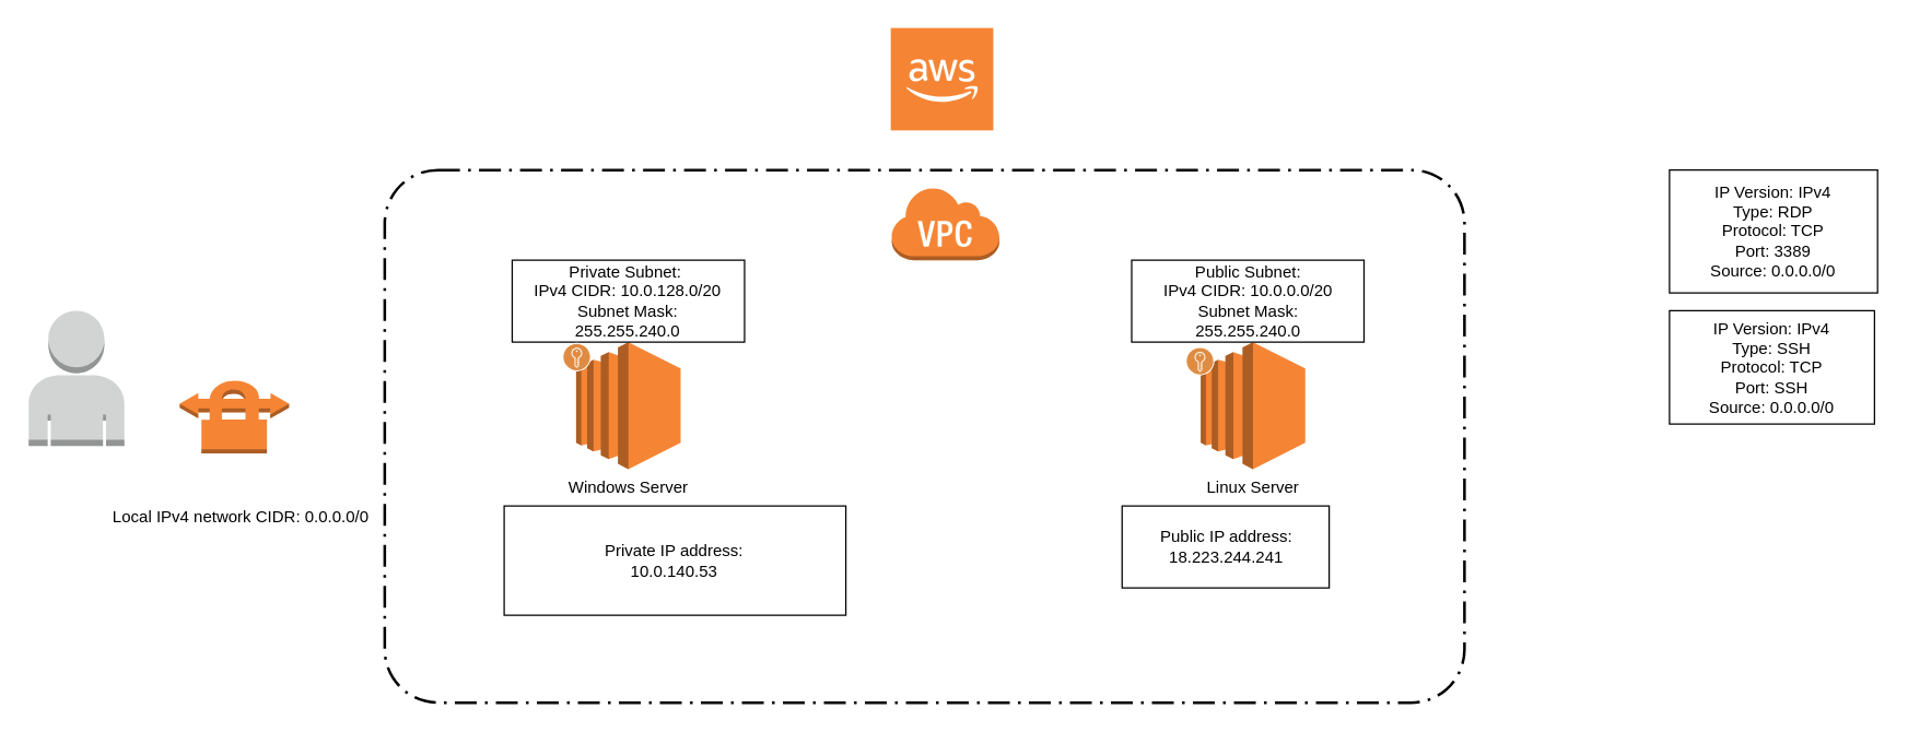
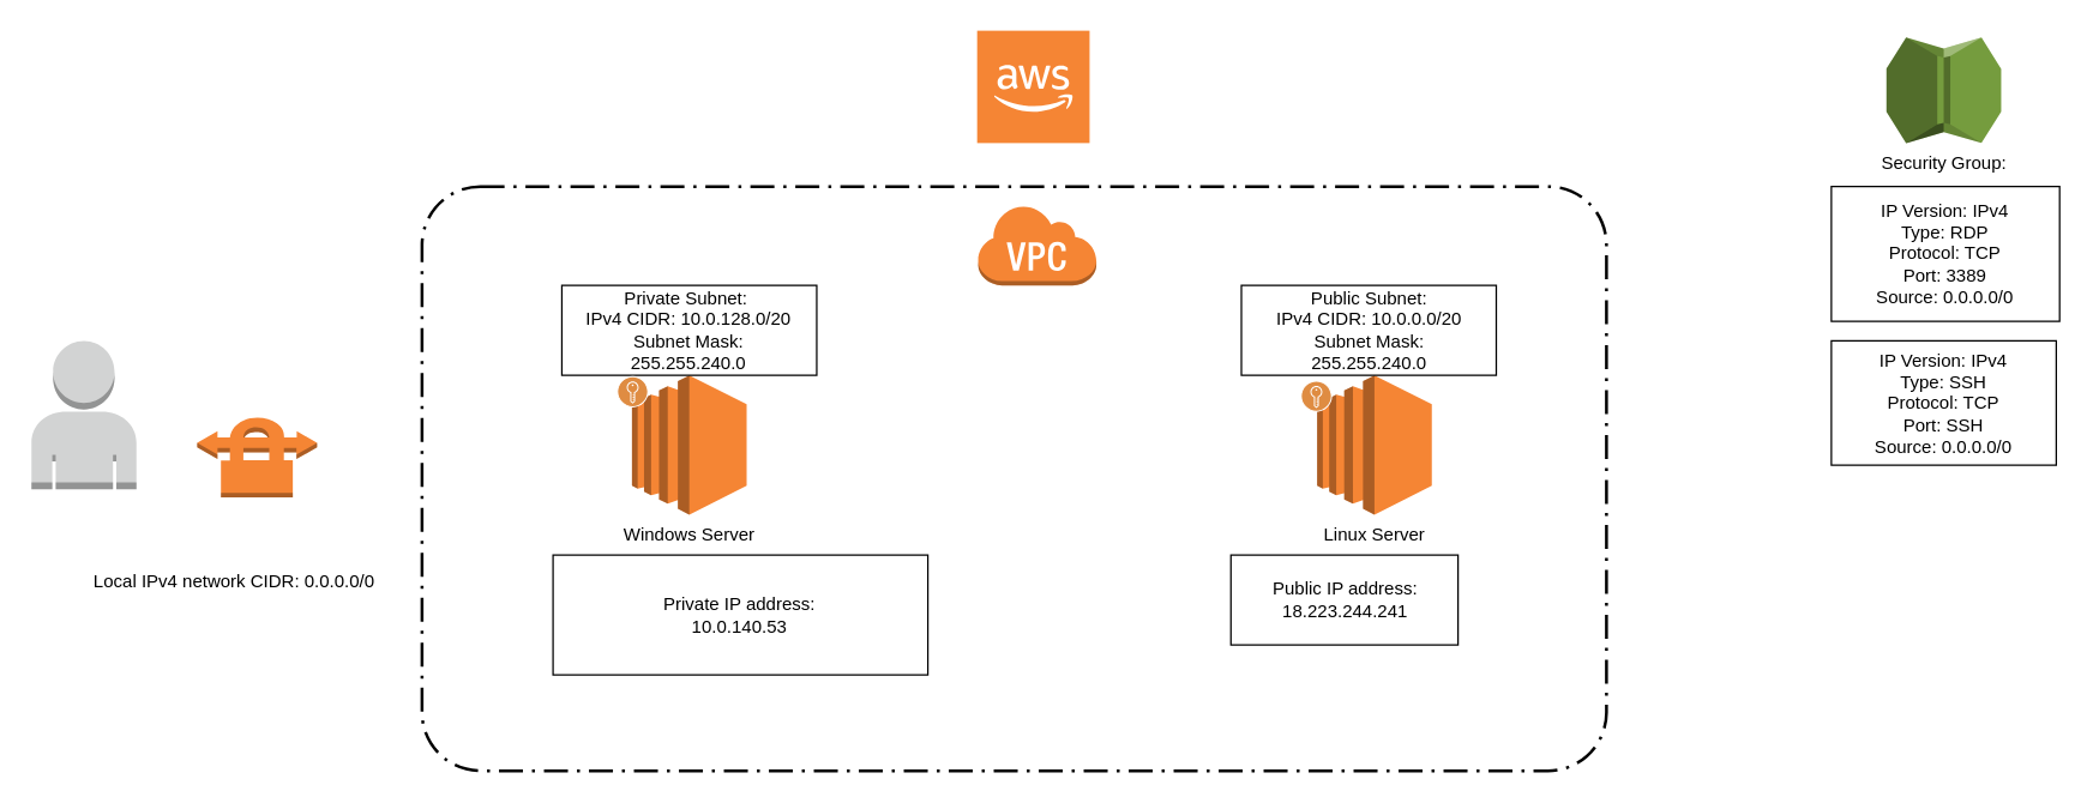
  <mxCell id="0" style=";html=1;" />
  <mxCell id="1" style=";html=1;" parent="0" />
  <mxCell id="2" value="" style="rounded=1;arcSize=10;dashed=1;fillColor=none;gradientColor=none;dashPattern=8 3 1 3;strokeWidth=2;" vertex="1" parent="1"><mxGeometry x="281" y="124" width="790" height="390" as="geometry" /></mxCell>
  <mxCell id="3" value="Windows Server" style="outlineConnect=0;dashed=0;verticalLabelPosition=bottom;verticalAlign=top;align=center;html=1;shape=mxgraph.aws3.ec2;fillColor=#F58534;gradientColor=none;rotation=0;" vertex="1" parent="1"><mxGeometry x="421.01" y="250" width="76.5" height="93" as="geometry" /></mxCell>
  <mxCell id="4" value="&lt;font color=&quot;#ffffff&quot;&gt;VPC ID: vpc-0dcf4c6c20e5d0f7d&lt;br&gt;&lt;/font&gt;&lt;div style=&quot;font-size: 14px; line-height: var(--font-body-m-line-height-i7xxvv, 22px); font-family: &amp;quot;Amazon Ember&amp;quot;, &amp;quot;Helvetica Neue&amp;quot;, Roboto, Arial, sans-serif; -webkit-font-smoothing: auto; margin-bottom: var(--space-scaled-xxxs-b6dm8t, 2px);&quot; class=&quot;awsui_root_18wu0_1tu1m_93 awsui_box_18wu0_1tu1m_207 awsui_key-label-variant_18wu0_1tu1m_303 awsui_color-default_18wu0_1tu1m_207 awsui_font-size-default_18wu0_1tu1m_223 awsui_font-weight-default_18wu0_1tu1m_263&quot; data-testid=&quot;column-name&quot;&gt;&lt;font color=&quot;#ffffff&quot;&gt;IPv4 CIDR:&lt;/font&gt;&lt;/div&gt;&lt;div style=&quot;font-family: &amp;quot;Amazon Ember&amp;quot;, &amp;quot;Helvetica Neue&amp;quot;, Roboto, Arial, sans-serif; font-size: 14px;&quot; data-testid=&quot;column-value&quot;&gt;&lt;font color=&quot;#ffffff&quot;&gt;10.0.0.0/16&lt;/font&gt;&lt;/div&gt;" style="outlineConnect=0;dashed=0;verticalLabelPosition=bottom;verticalAlign=top;align=center;html=1;shape=mxgraph.aws3.virtual_private_cloud;fillColor=#F58534;gradientColor=none;" vertex="1" parent="1"><mxGeometry x="651.25" y="136" width="79.5" height="54" as="geometry" /></mxCell>
  <mxCell id="5" value="Linux Server" style="outlineConnect=0;dashed=0;verticalLabelPosition=bottom;verticalAlign=top;align=center;html=1;shape=mxgraph.aws3.ec2;fillColor=#F58534;gradientColor=none;" vertex="1" parent="1"><mxGeometry x="878" y="250" width="76.5" height="93" as="geometry" /></mxCell>
  <mxCell id="6" value="" style="outlineConnect=0;dashed=0;verticalLabelPosition=bottom;verticalAlign=top;align=center;html=1;shape=mxgraph.aws3.cloud_2;fillColor=#F58534;gradientColor=none;direction=east;" vertex="1" parent="1"><mxGeometry x="651.25" y="20" width="75" height="75" as="geometry" /></mxCell>
  <mxCell id="7" value="" style="outlineConnect=0;dashed=0;verticalLabelPosition=bottom;verticalAlign=top;align=center;html=1;shape=mxgraph.aws3.user;fillColor=#D2D3D3;gradientColor=none;" vertex="1" parent="1"><mxGeometry x="20.5" y="227" width="70" height="99" as="geometry" /></mxCell>
  <mxCell id="8" value="&lt;div style=&quot;font-size: 14px; line-height: 2rem; margin-bottom: 0.5rem; font-family: &amp;quot;Amazon Ember&amp;quot;, &amp;quot;Helvetica Neue&amp;quot;, Roboto, Arial, sans-serif;&quot; class=&quot;awsui-util-label&quot;&gt;&lt;font color=&quot;#ffffff&quot;&gt;Customer gateway address:18.218.111.144&lt;/font&gt;&lt;/div&gt;" style="outlineConnect=0;dashed=0;verticalLabelPosition=bottom;verticalAlign=top;align=center;html=1;shape=mxgraph.aws3.vpn_connection;fillColor=#F58534;gradientColor=none;" vertex="1" parent="1"><mxGeometry x="131" y="277" width="80" height="54.5" as="geometry" /></mxCell>
  <mxCell id="9" value="&lt;font color=&quot;#ffffff&quot;&gt;&lt;br&gt;&lt;/font&gt;&lt;div style=&quot;font-size: 14px; line-height: 2rem; margin-bottom: 0.5rem; font-family: &amp;quot;Amazon Ember&amp;quot;, &amp;quot;Helvetica Neue&amp;quot;, Roboto, Arial, sans-serif; font-style: normal; font-variant-ligatures: normal; font-variant-caps: normal; font-weight: 400; letter-spacing: normal; orphans: 2; text-align: start; text-indent: 0px; text-transform: none; widows: 2; word-spacing: 0px; -webkit-text-stroke-width: 0px; text-decoration-thickness: initial; text-decoration-style: initial; text-decoration-color: initial;&quot; class=&quot;awsui-util-label&quot;&gt;&lt;font color=&quot;#ffffff&quot;&gt;Type:&amp;nbsp;ipsec.1&lt;/font&gt;&lt;/div&gt;" style="text;html=1;strokeColor=none;fillColor=none;align=center;verticalAlign=middle;whiteSpace=wrap;rounded=0;" vertex="1" parent="1"><mxGeometry x="90.5" y="237" width="161" height="54" as="geometry" /></mxCell>
- <mxCell id="10" value="Local IPv4 network CIDR: 0.0.0.0/0" style="text;html=1;strokeColor=none;fillColor=none;align=center;verticalAlign=middle;whiteSpace=wrap;rounded=0;" vertex="1" parent="1"><mxGeometry x="71" y="363" width="210" height="30" as="geometry" /></mxCell>
+ <mxCell id="10" value="Local IPv4 network CIDR: 0.0.0.0/0" style="text;html=1;strokeColor=none;fillColor=none;align=center;verticalAlign=middle;whiteSpace=wrap;rounded=0;" vertex="1" parent="1"><mxGeometry x="51" y="373" width="210" height="30" as="geometry" /></mxCell>
  <mxCell id="11" value="Private Subnet:&amp;nbsp;&lt;br&gt;IPv4 CIDR:&amp;nbsp;10.0.128.0/20&lt;br&gt;Subnet Mask:&lt;br&gt;255.255.240.0" style="rounded=0;whiteSpace=wrap;html=1;" vertex="1" parent="1"><mxGeometry x="374.26" y="190" width="170" height="60" as="geometry" /></mxCell>
  <mxCell id="12" value="Public Subnet:&lt;br&gt;IPv4 CIDR: 10.0.0.0/20&lt;br&gt;Subnet Mask:&lt;br style=&quot;border-color: var(--border-color);&quot;&gt;255.255.240.0" style="rounded=0;whiteSpace=wrap;html=1;" vertex="1" parent="1"><mxGeometry x="827.5" y="190" width="170" height="60" as="geometry" /></mxCell>
  <mxCell id="13" value="" style="sketch=0;pointerEvents=1;shadow=0;dashed=0;html=1;strokeColor=none;fillColor=#DF8C42;labelPosition=center;verticalLabelPosition=bottom;verticalAlign=top;align=center;outlineConnect=0;shape=mxgraph.veeam2.encrypted;" vertex="1" parent="1"><mxGeometry x="867" y="253.5" width="21" height="21" as="geometry" /></mxCell>
  <mxCell id="14" value="" style="sketch=0;pointerEvents=1;shadow=0;dashed=0;html=1;strokeColor=none;fillColor=#DF8C42;labelPosition=center;verticalLabelPosition=bottom;verticalAlign=top;align=center;outlineConnect=0;shape=mxgraph.veeam2.encrypted;" vertex="1" parent="1"><mxGeometry x="411" y="250.5" width="21" height="21" as="geometry" /></mxCell>
  <mxCell id="15" value="Private IP address:&lt;br&gt;10.0.140.53" style="rounded=0;whiteSpace=wrap;html=1;" vertex="1" parent="1"><mxGeometry x="368.38" y="370" width="250" height="80" as="geometry" /></mxCell>
+ <mxCell id="16" value="Security Group:" style="outlineConnect=0;dashed=0;verticalLabelPosition=bottom;verticalAlign=top;align=center;html=1;shape=mxgraph.aws3.shield;fillColor=#759C3E;gradientColor=none;" vertex="1" parent="1"><mxGeometry x="1257.75" y="24.5" width="76.5" height="70.5" as="geometry" /></mxCell>
  <mxCell id="17" value="IP Version: IPv4&lt;br&gt;Type: RDP&lt;br&gt;Protocol: TCP&lt;br&gt;Port: 3389&lt;br&gt;Source: 0.0.0.0/0" style="rounded=0;whiteSpace=wrap;html=1;" vertex="1" parent="1"><mxGeometry x="1221" y="124" width="152.25" height="90" as="geometry" /></mxCell>
  <mxCell id="18" value="Public IP address:&lt;br&gt;18.223.244.241" style="rounded=0;whiteSpace=wrap;html=1;" vertex="1" parent="1"><mxGeometry x="820.5" y="370" width="151.5" height="60" as="geometry" /></mxCell>
  <mxCell id="19" value="IP Version: IPv4&lt;br&gt;Type: SSH&lt;br&gt;Protocol: TCP&lt;br&gt;Port: SSH&lt;br&gt;Source: 0.0.0.0/0" style="rounded=0;whiteSpace=wrap;html=1;" vertex="1" parent="1"><mxGeometry x="1221" y="227" width="150" height="83" as="geometry" /></mxCell>
